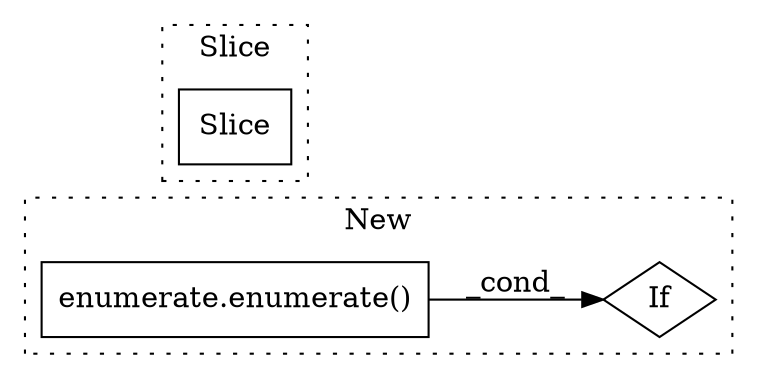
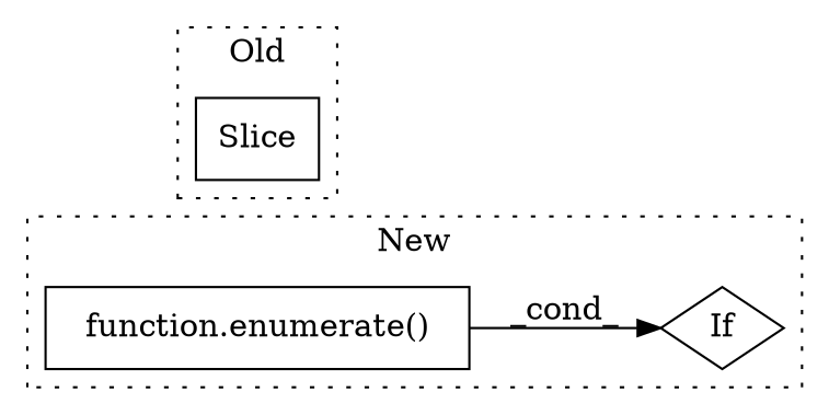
  digraph {
    rankdir=LR
    node [shape=box]
-   n1 [a=75 l="10,1" label="enumerate.enumerate()" s="7174,7201"]
+   n1 [a=75 l="10,1" label="function.enumerate()" s="7174,7201"]
    n2 [a=96 l=3 label=If s=7240 shape=diamond]
    n3 [a=80 l=18 label=Slice s=6752]
    subgraph cluster_1 {
      label=New
      style=dotted
      n1
      n2
    }
    subgraph cluster_2 {
-     label=Slice
+     label=Old
      style=dotted
      n3
    }
    n1 -> n2 [label=_cond_]
  }
